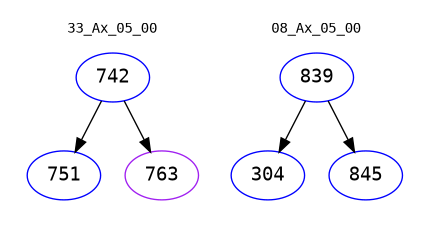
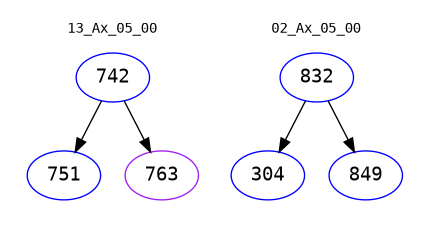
  digraph {
    fontname="DejaVu Sans Mono"
    node [color=blue fontname="DejaVu Sans Mono"]
    edge [color=black fontname="DejaVu Sans Mono"]
    n1 [label=742]
    n2 [label=751]
    n3 [color=purple label=763]
-   n4 [label=839]
+   n4 [label=832]
    n5 [label=304]
-   n6 [label=845]
+   n6 [label=849]
    subgraph cluster_1 {
      color=white
      fontsize=10
-     label="33_Ax_05_00"
+     label="13_Ax_05_00"
      n1
      n2
      n3
    }
    subgraph cluster_2 {
      color=white
      fontsize=10
-     label="08_Ax_05_00"
+     label="02_Ax_05_00"
      n4
      n5
      n6
    }
    n1 -> n2
    n1 -> n3
    n4 -> n5
    n4 -> n6
  }
